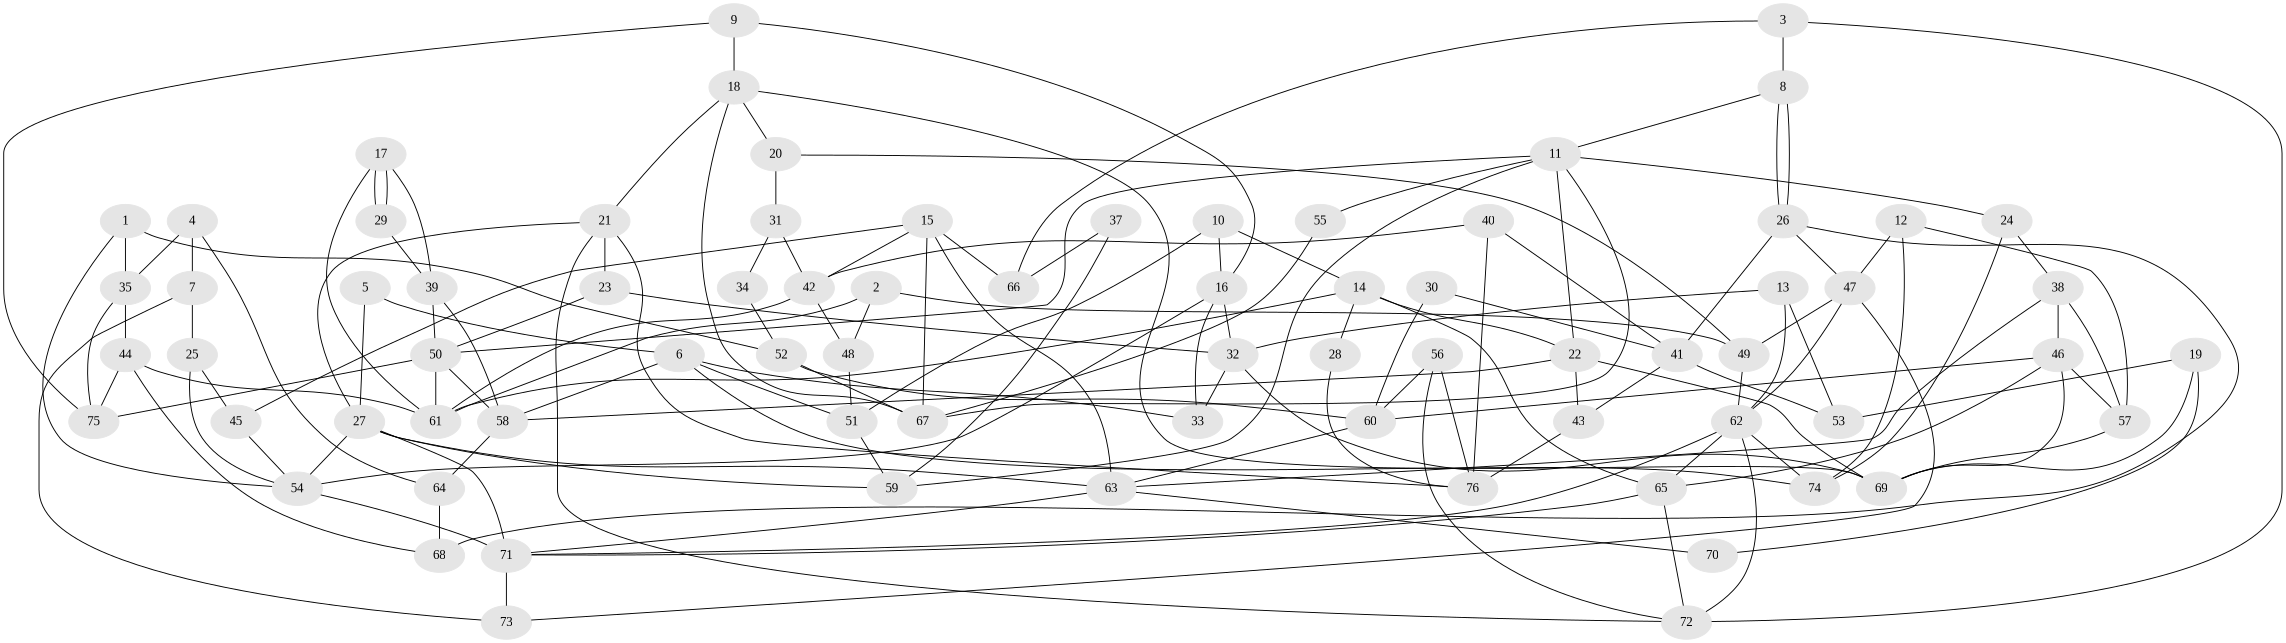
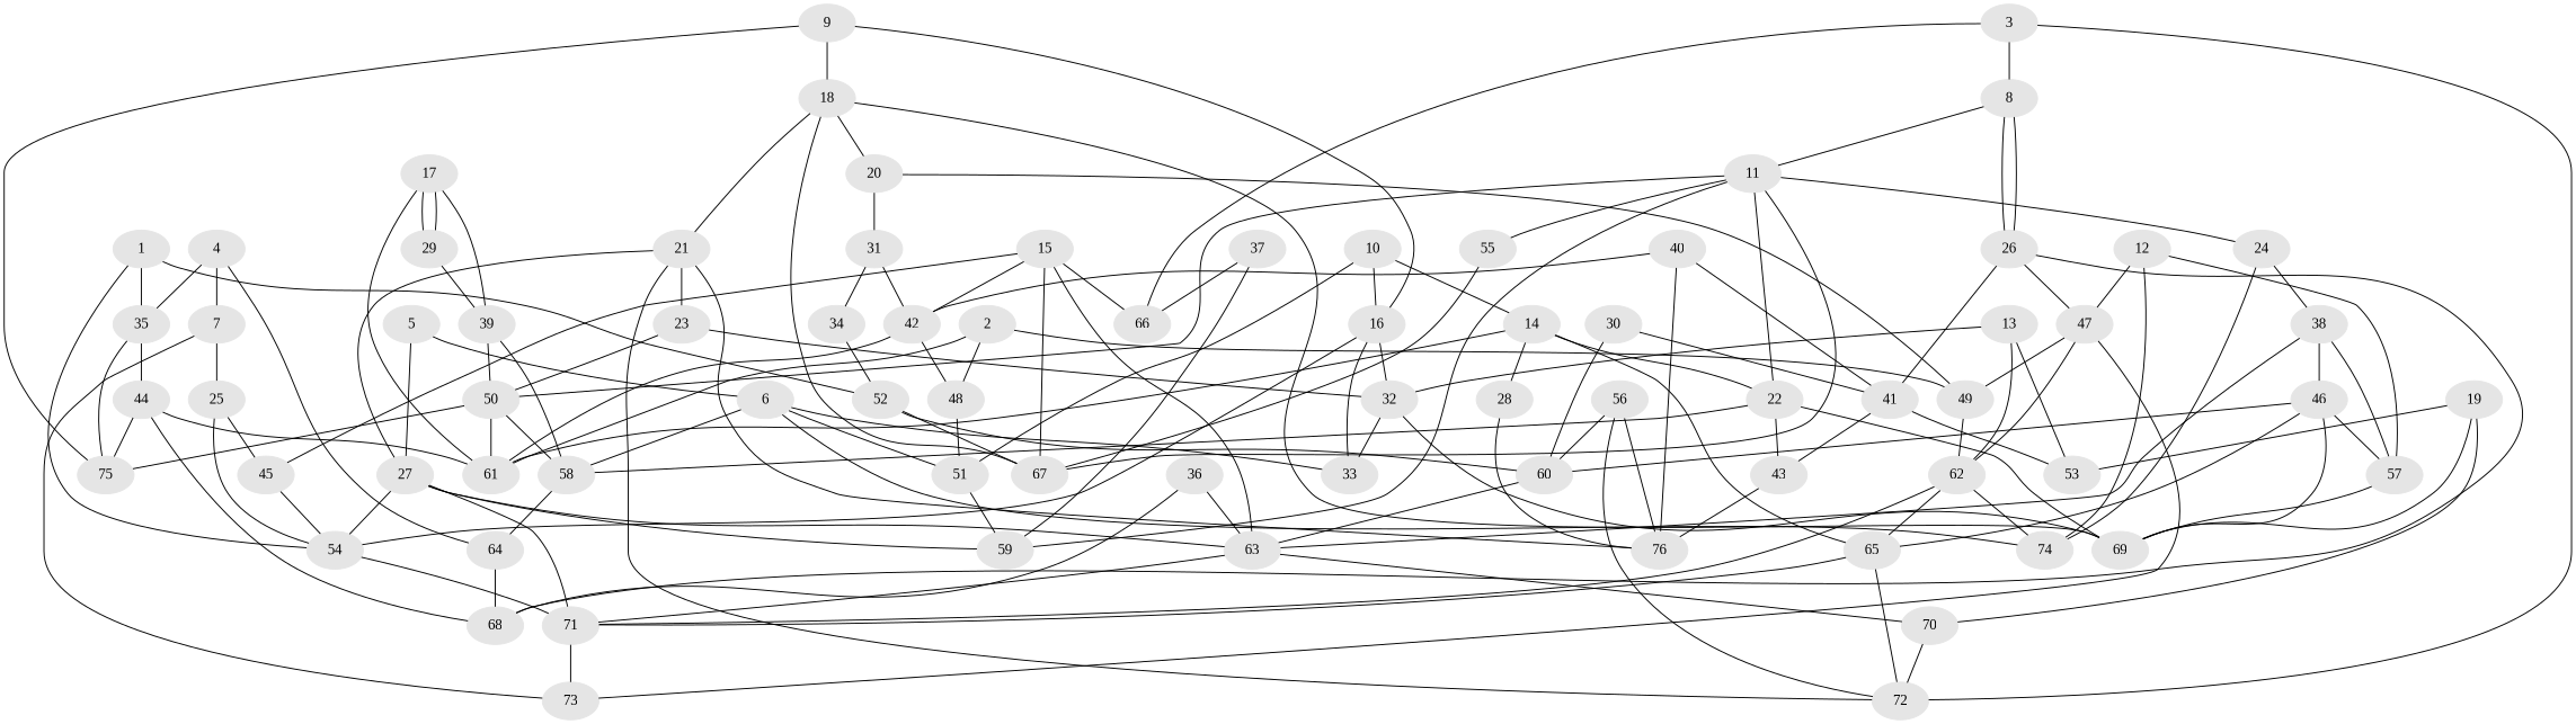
  graph {
    fontname="Liberation Serif"
    node [color=gray90 fontname="Liberation Serif" style=filled]
    edge [fontname="Liberation Serif"]
    1
    35
    52
    54
    75
    44
    67
    60
    71
    2
    48
    49
    61
    51
    62
    3
    8
    66
    72
    11
    26
    64
    68
    4
    7
    25
    73
    5
    6
    27
    33
    58
    74
    59
    63
    45
    22
    24
    50
    55
    47
    41
    9
    16
    18
    32
    20
    21
    69
    10
    14
    28
    65
    43
    38
    12
    57
    13
    53
    76
    15
    42
    70
    17
    29
    39
    31
    23
    19
    34
    46
    30
+   36
    37
    40
    56
    1 -- 35
    1 -- 52
    1 -- 54
    35 -- 75
    35 -- 44
    52 -- 67
    52 -- 60
    54 -- 71
    44 -- 75
    44 -- 61
    44 -- 68
    60 -- 63
    71 -- 73
    2 -- 48
    2 -- 49
    2 -- 61
    48 -- 51
    49 -- 62
    51 -- 59
    62 -- 71
    62 -- 74
    62 -- 65
    3 -- 8
    3 -- 66
    3 -- 72
    8 -- 11
    8 -- 26
    8 -- 26
    11 -- 67
    11 -- 59
    11 -- 22
    11 -- 24
    11 -- 50
    11 -- 55
    26 -- 68
    26 -- 47
    26 -- 41
    64 -- 68
    4 -- 35
    4 -- 64
    4 -- 7
    7 -- 25
    7 -- 73
    25 -- 54
    25 -- 45
    5 -- 6
    5 -- 27
    6 -- 51
    6 -- 33
    6 -- 58
    6 -- 74
    27 -- 54
    27 -- 71
    27 -- 59
    27 -- 63
    58 -- 64
    63 -- 71
    63 -- 70
    45 -- 54
    22 -- 58
    22 -- 69
    22 -- 43
    24 -- 74
    24 -- 38
    50 -- 75
    50 -- 61
    50 -- 58
    55 -- 67
    47 -- 49
    47 -- 62
    47 -- 73
    41 -- 43
    41 -- 53
    9 -- 75
    9 -- 16
    9 -- 18
    16 -- 54
    16 -- 33
    16 -- 32
    18 -- 67
    18 -- 20
    18 -- 21
    18 -- 69
    32 -- 33
    32 -- 69
    20 -- 49
    20 -- 31
    21 -- 72
    21 -- 27
    21 -- 76
    21 -- 23
    10 -- 51
    10 -- 16
    10 -- 14
    14 -- 61
    14 -- 22
    14 -- 28
    14 -- 65
    28 -- 76
    65 -- 71
    65 -- 72
    43 -- 76
    38 -- 63
    38 -- 57
    38 -- 46
    12 -- 74
    12 -- 47
    12 -- 57
    57 -- 69
    13 -- 62
    13 -- 32
    13 -- 53
    15 -- 67
    15 -- 66
    15 -- 63
    15 -- 45
    15 -- 42
    42 -- 48
    42 -- 61
-   62 -- 72
+   70 -- 72
    17 -- 61
    17 -- 29
    17 -- 29
    17 -- 39
    29 -- 39
    39 -- 58
    39 -- 50
    31 -- 42
    31 -- 34
    23 -- 50
    23 -- 32
    19 -- 69
    19 -- 53
    19 -- 70
    34 -- 52
    46 -- 60
    46 -- 69
    46 -- 65
    46 -- 57
    30 -- 60
    30 -- 41
+   36 -- 68
+   36 -- 63
    37 -- 66
    37 -- 59
    40 -- 41
    40 -- 76
    40 -- 42
    56 -- 60
    56 -- 72
    56 -- 76
  }
